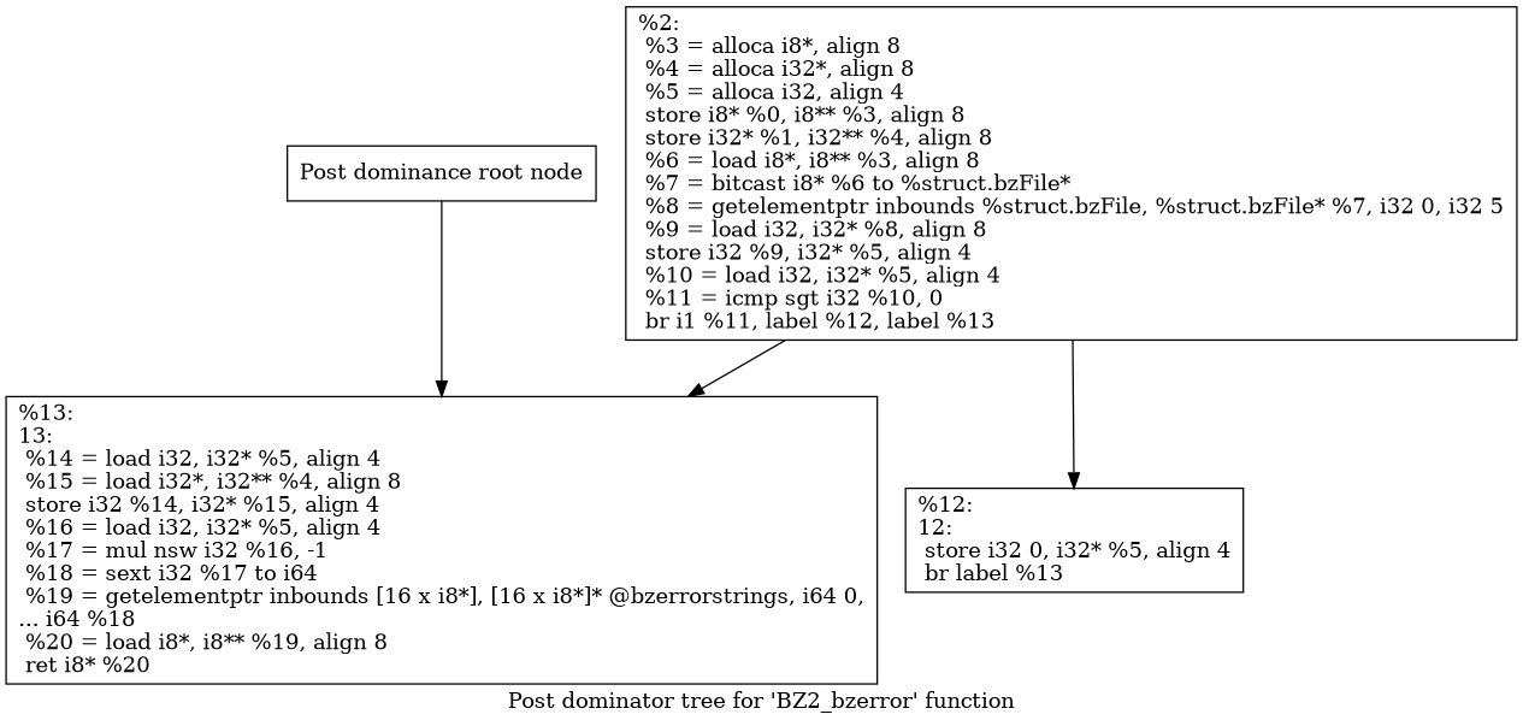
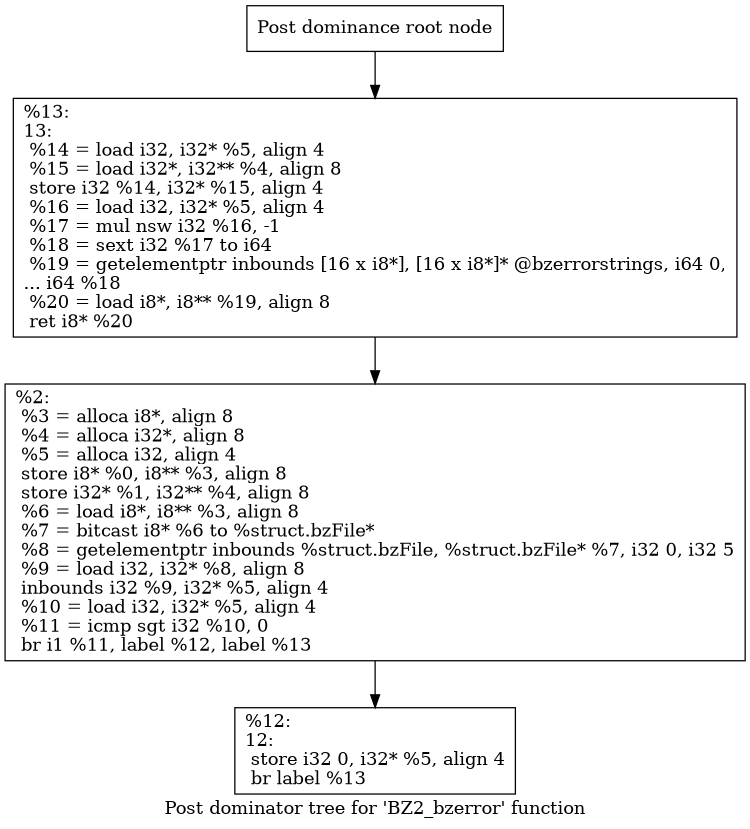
  digraph {
    label="Post dominator tree for 'BZ2_bzerror' function"
    node [shape=record]
    n1 [label="{Post dominance root node}"]
    n2 [label="{%13:\l13:                                               \l  %14 = load i32, i32* %5, align 4\l  %15 = load i32*, i32** %4, align 8\l  store i32 %14, i32* %15, align 4\l  %16 = load i32, i32* %5, align 4\l  %17 = mul nsw i32 %16, -1\l  %18 = sext i32 %17 to i64\l  %19 = getelementptr inbounds [16 x i8*], [16 x i8*]* @bzerrorstrings, i64 0,\l... i64 %18\l  %20 = load i8*, i8** %19, align 8\l  ret i8* %20\l}"]
-   n3 [label="{%2:\l  %3 = alloca i8*, align 8\l  %4 = alloca i32*, align 8\l  %5 = alloca i32, align 4\l  store i8* %0, i8** %3, align 8\l  store i32* %1, i32** %4, align 8\l  %6 = load i8*, i8** %3, align 8\l  %7 = bitcast i8* %6 to %struct.bzFile*\l  %8 = getelementptr inbounds %struct.bzFile, %struct.bzFile* %7, i32 0, i32 5\l  %9 = load i32, i32* %8, align 8\l  store i32 %9, i32* %5, align 4\l  %10 = load i32, i32* %5, align 4\l  %11 = icmp sgt i32 %10, 0\l  br i1 %11, label %12, label %13\l}"]
+   n3 [label="{%2:\l  %3 = alloca i8*, align 8\l  %4 = alloca i32*, align 8\l  %5 = alloca i32, align 4\l  store i8* %0, i8** %3, align 8\l  store i32* %1, i32** %4, align 8\l  %6 = load i8*, i8** %3, align 8\l  %7 = bitcast i8* %6 to %struct.bzFile*\l  %8 = getelementptr inbounds %struct.bzFile, %struct.bzFile* %7, i32 0, i32 5\l  %9 = load i32, i32* %8, align 8\l  inbounds i32 %9, i32* %5, align 4\l  %10 = load i32, i32* %5, align 4\l  %11 = icmp sgt i32 %10, 0\l  br i1 %11, label %12, label %13\l}"]
    n4 [label="{%12:\l12:                                               \l  store i32 0, i32* %5, align 4\l  br label %13\l}"]
    n1 -> n2
-   n3 -> n2
+   n2 -> n3
    n3 -> n4
  }
